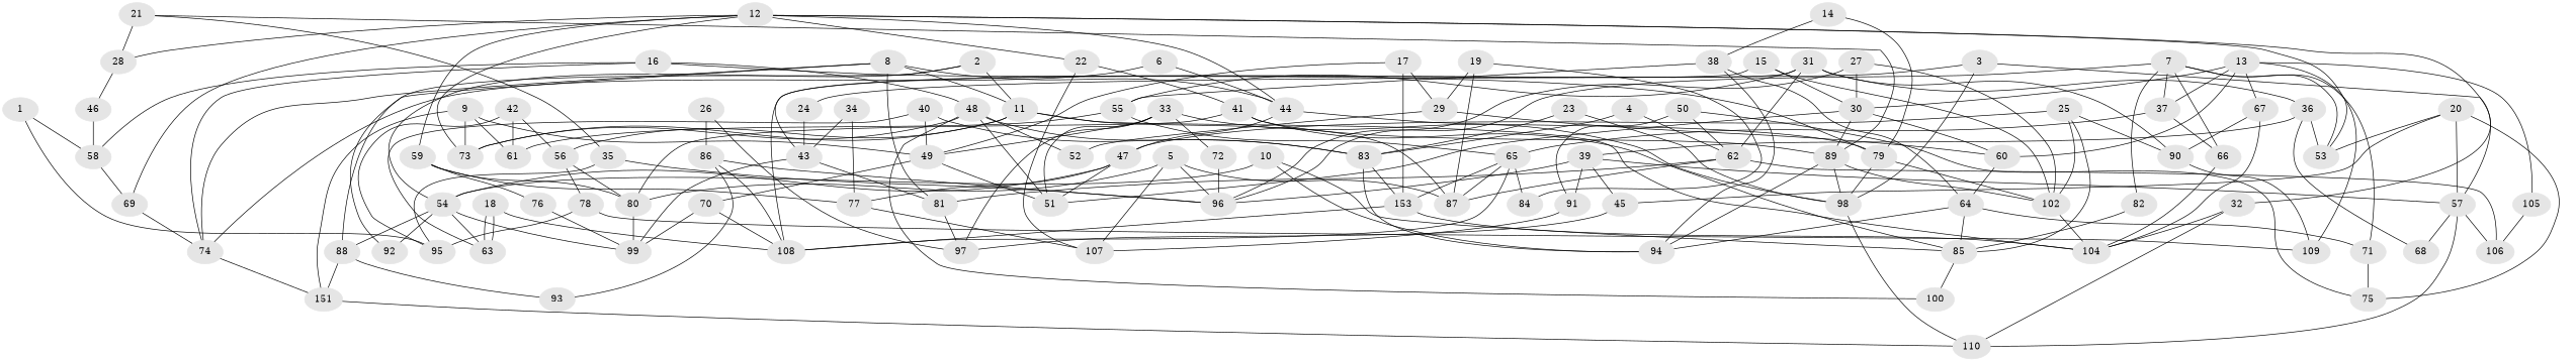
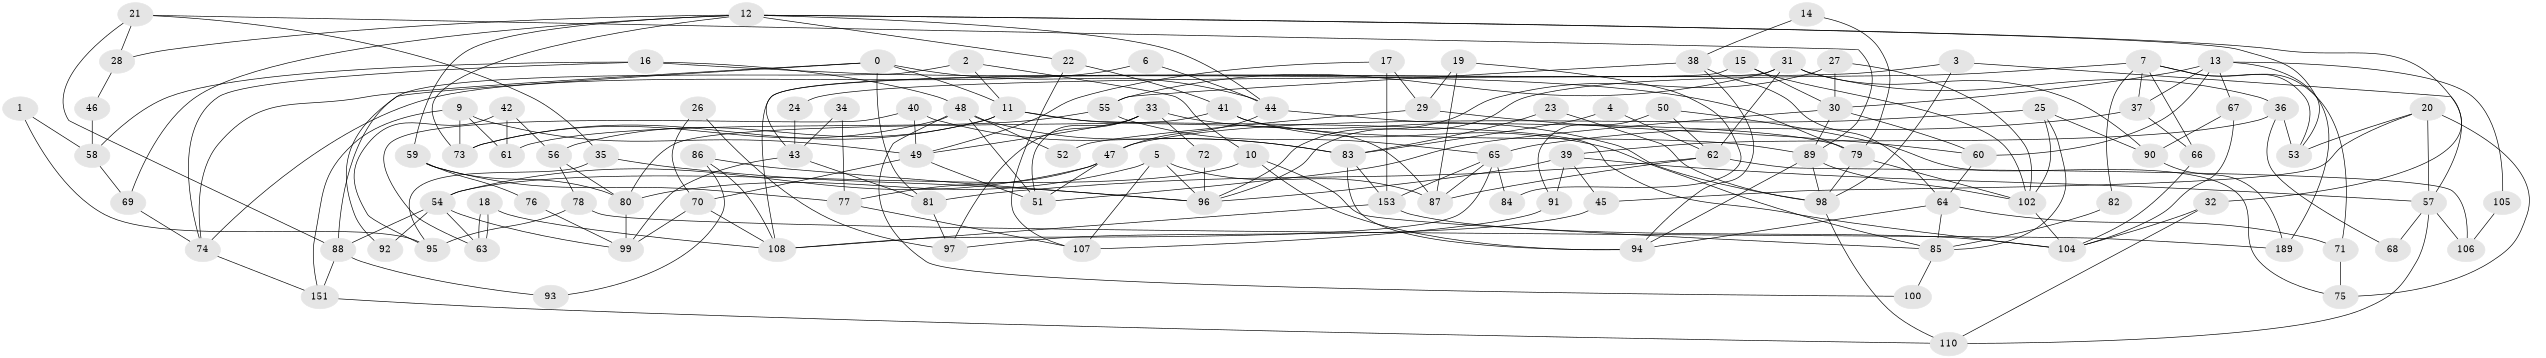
  graph {
    node [color=gray90 style=filled]
    1
    58
    95
    69
    62
    87
    81
    106
    2
    10
    11
    88
    54
    85
    94
    73
    56
    104
    n19 [label=151]
    93
    3
    24
    57
    98
    43
    110
    68
    4
    83
    n30 [label=153]
    5
    80
    96
    107
    99
    6
    44
    74
    79
    47
    7
    37
    53
    66
    71
    82
    65
    75
-   8
+   8 [label=0]
    92
    97
    9
    49
    61
    51
    70
    63
    100
    78
    12
    22
    28
    32
    59
    41
    46
    77
    76
    13
    30
    60
    67
    105
-   109
+   109 [label=189]
    89
    64
    90
    14
    38
    55
    102
    15
    16
    48
    52
    17
    29
    108
    18
    19
    84
    20
    45
    21
    35
    23
    25
    26
    86
    27
    31
    36
    39
    33
    72
    34
    91
    40
    42
    50
    1 -- 58
    1 -- 95
    58 -- 69
    69 -- 74
    62 -- 87
    62 -- 81
    62 -- 106
    81 -- 97
-   2 -- 54
+   2 -- 10
    2 -- 11
    2 -- 88
    10 -- 54
    10 -- 85
    10 -- 94
    11 -- 87
    11 -- 73
    11 -- 56
    11 -- 104
    88 -- n19
    88 -- 93
    54 -- 88
    54 -- 99
    54 -- 92
    54 -- 63
    85 -- 100
    56 -- 80
    56 -- 78
    n19 -- 110
    3 -- 24
    3 -- 57
    3 -- 98
    24 -- 43
    57 -- 106
    57 -- 110
    57 -- 68
    98 -- 110
    43 -- 81
    43 -- 99
    4 -- 62
    4 -- 83
    83 -- 94
    83 -- n30
    n30 -- 104
    n30 -- 108
    5 -- 87
    5 -- 80
    5 -- 96
    5 -- 107
    80 -- 99
    6 -- 44
    6 -- 74
    44 -- 79
    44 -- 47
    74 -- n19
    79 -- 98
    79 -- 102
    47 -- 54
    47 -- 51
    47 -- 77
    7 -- 96
    7 -- 37
    7 -- 53
    7 -- 66
    7 -- 71
    7 -- 82
    37 -- 66
    37 -- 65
    66 -- 104
    71 -- 75
    82 -- 85
    65 -- 87
    65 -- n30
    65 -- 108
    65 -- 84
    8 -- 81
    8 -- 11
    8 -- 44
    8 -- 74
    8 -- 92
    9 -- 73
    9 -- n19
    9 -- 49
    9 -- 61
    49 -- 51
    49 -- 70
    70 -- 99
    70 -- 108
    78 -- 95
    78 -- 109
    12 -- 69
    12 -- 73
    12 -- 44
    12 -- 53
    12 -- 22
    12 -- 28
    12 -- 32
    12 -- 59
    22 -- 107
    22 -- 41
    28 -- 46
    32 -- 104
    32 -- 110
    59 -- 80
    59 -- 77
    59 -- 76
    41 -- 85
    41 -- 80
    41 -- 89
    46 -- 58
    77 -- 107
    76 -- 99
    13 -- 37
    13 -- 30
    13 -- 60
    13 -- 67
    13 -- 105
    13 -- 109
    30 -- 51
    30 -- 60
    30 -- 89
    60 -- 64
    67 -- 104
    67 -- 90
    105 -- 106
    89 -- 94
    89 -- 98
    89 -- 102
    64 -- 85
    64 -- 94
    64 -- 71
    90 -- 109
    14 -- 79
    14 -- 38
    38 -- 94
    38 -- 64
    38 -- 55
    55 -- 65
    55 -- 61
    102 -- 104
    15 -- 43
    15 -- 30
    15 -- 102
    16 -- 58
    16 -- 74
    16 -- 79
    16 -- 48
    48 -- 73
    48 -- 83
    48 -- 51
    48 -- 100
    48 -- 52
    17 -- n30
    17 -- 49
    17 -- 29
    29 -- 60
    29 -- 52
    18 -- 63
    18 -- 63
    18 -- 108
    19 -- 87
    19 -- 29
    19 -- 84
    20 -- 57
    20 -- 53
    20 -- 75
    20 -- 45
    45 -- 97
+   21 -- 88
    21 -- 28
    21 -- 89
    21 -- 35
    35 -- 95
    35 -- 96
    23 -- 98
    23 -- 83
    25 -- 85
    25 -- 47
    25 -- 90
    25 -- 102
    26 -- 97
-   26 -- 86
+   26 -- 70
    86 -- 93
    86 -- 96
    86 -- 108
    27 -- 96
    27 -- 30
    27 -- 102
    31 -- 62
    31 -- 90
    31 -- 55
    31 -- 108
    31 -- 36
    36 -- 68
    36 -- 53
    36 -- 39
    39 -- 57
    39 -- 96
    39 -- 45
    39 -- 91
    33 -- 98
    33 -- 97
    33 -- 49
    33 -- 51
    33 -- 72
    72 -- 96
    34 -- 43
    34 -- 77
    91 -- 107
    40 -- 83
    40 -- 49
    40 -- 63
    42 -- 95
    42 -- 56
    42 -- 61
    50 -- 62
    50 -- 75
    50 -- 91
  }
